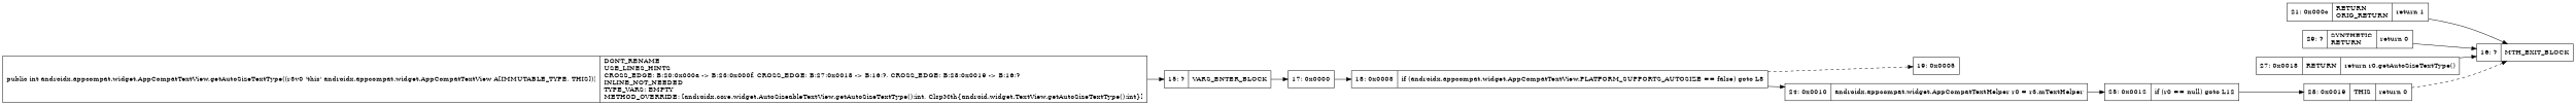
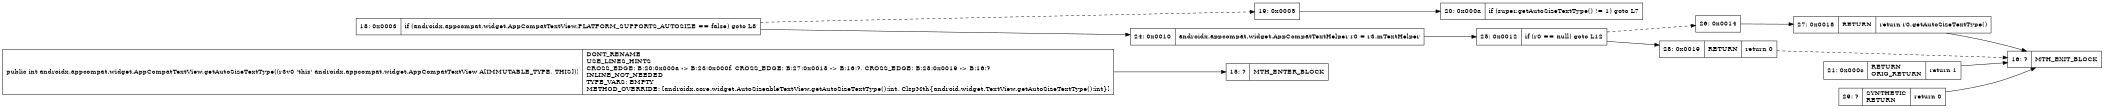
  digraph {
    rankdir=LR
    node [shape=record]
-   n1 [label="{15\:\ ?|VARS_ENTER_BLOCK\l}"]
-   n2 [label="{17\:\ 0x0000}"]
+   n1 [label="{15\:\ ?|MTH_ENTER_BLOCK\l}"]
    n3 [label="{18\:\ 0x0003|if (androidx.appcompat.widget.AppCompatTextView.PLATFORM_SUPPORTS_AUTOSIZE == false) goto L8\l}"]
    n4 [label="{19\:\ 0x0005}"]
    n5 [label="{24\:\ 0x0010|androidx.appcompat.widget.AppCompatTextHelper r0 = r3.mTextHelper\l}"]
+   n6 [label="{20\:\ 0x000a|if (super.getAutoSizeTextType() != 1) goto L7\l}"]
    n7 [label="{25\:\ 0x0012|if (r0 == null) goto L12\l}"]
    n8 [label="{21\:\ 0x000c|RETURN\lORIG_RETURN\l|return 1\l}"]
    n9 [label="{16\:\ ?|MTH_EXIT_BLOCK\l}"]
    n10 [label="{29\:\ ?|SYNTHETIC\lRETURN\l|return 0\l}"]
-   n12 [label="{28\:\ 0x0019|THIS\l|return 0\l}"]
+   n11 [label="{26\:\ 0x0014}"]
+   n12 [label="{28\:\ 0x0019|RETURN\l|return 0\l}"]
    n13 [label="{27\:\ 0x0018|RETURN\l|return r0.getAutoSizeTextType()\l}"]
    n14 [label="{public int androidx.appcompat.widget.AppCompatTextView.getAutoSizeTextType((r3v0 'this' androidx.appcompat.widget.AppCompatTextView A[IMMUTABLE_TYPE, THIS]))  | DONT_RENAME\lUSE_LINES_HINTS\lCROSS_EDGE: B:20:0x000a \-\> B:23:0x000f, CROSS_EDGE: B:27:0x0018 \-\> B:16:?, CROSS_EDGE: B:28:0x0019 \-\> B:16:?\lINLINE_NOT_NEEDED\lTYPE_VARS: EMPTY\lMETHOD_OVERRIDE: [androidx.core.widget.AutoSizeableTextView.getAutoSizeTextType():int, ClspMth\{android.widget.TextView.getAutoSizeTextType():int\}]\l}"]
-   n1 -> n2
-   n2 -> n3
    n3 -> n4 [style=dashed]
    n3 -> n5
+   n4 -> n6
    n5 -> n7
+   n7 -> n11 [style=dashed]
    n7 -> n12
    n8 -> n9
    n10 -> n9
+   n11 -> n13
    n12 -> n9 [style=dashed]
    n13 -> n9
    n14 -> n1
  }
